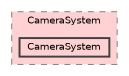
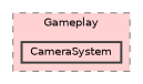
  digraph {
    compound=true
    n1 [color=grey25 fillcolor="#ffd1d2" fontname=Helvetica fontsize=10 height=0.2 label=CameraSystem shape=box style="filled,bold" width=0.4]
    subgraph cluster_1 {
      bgcolor="#ffd1d2"
      fontname=Helvetica
      fontsize=10
-     label=CameraSystem
+     label=Gameplay
      pencolor=grey50
      style="filled,dashed"
      n1
    }
  }
